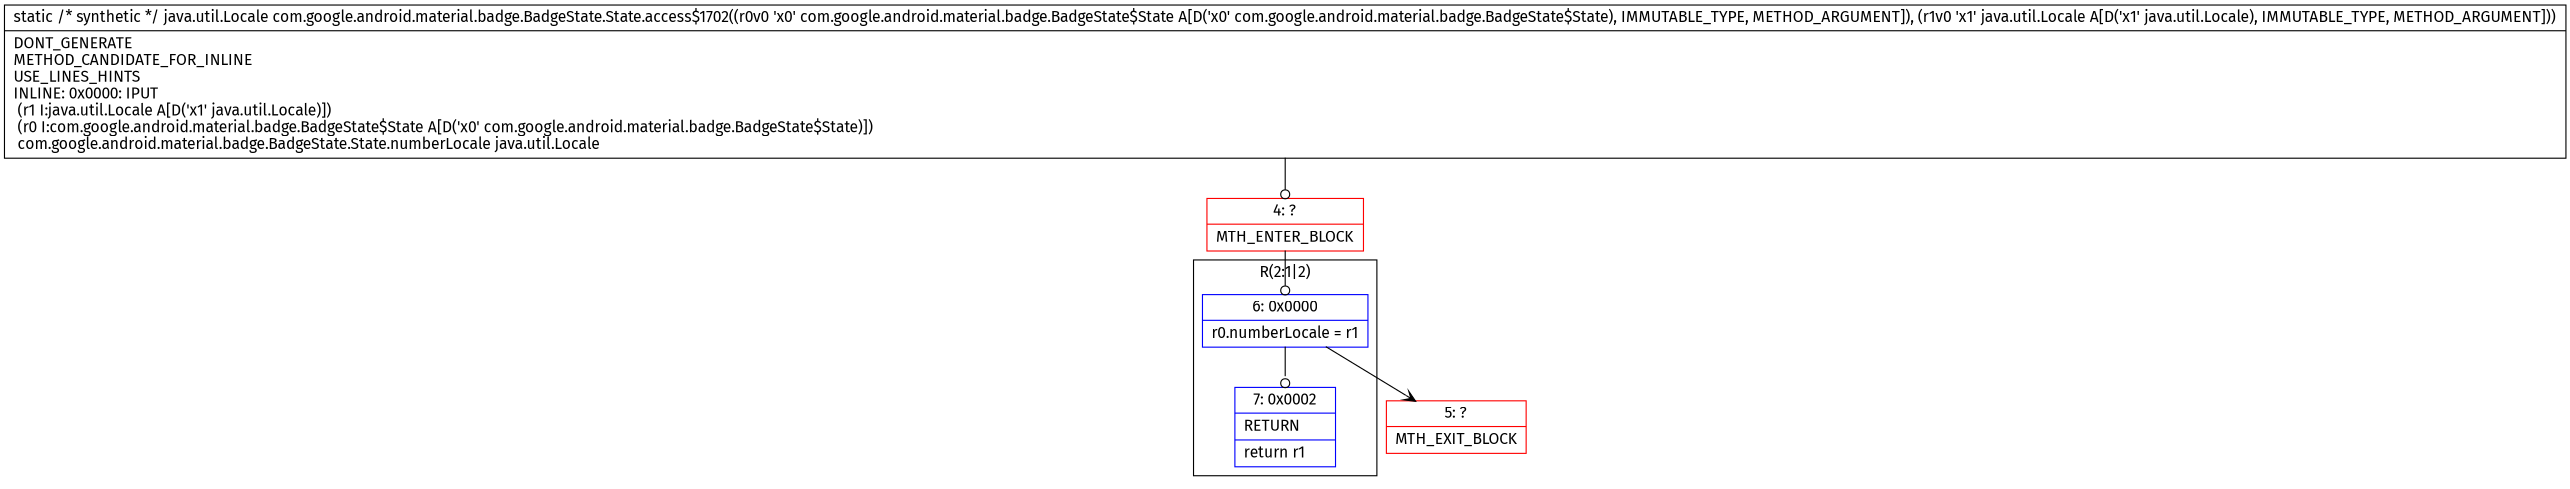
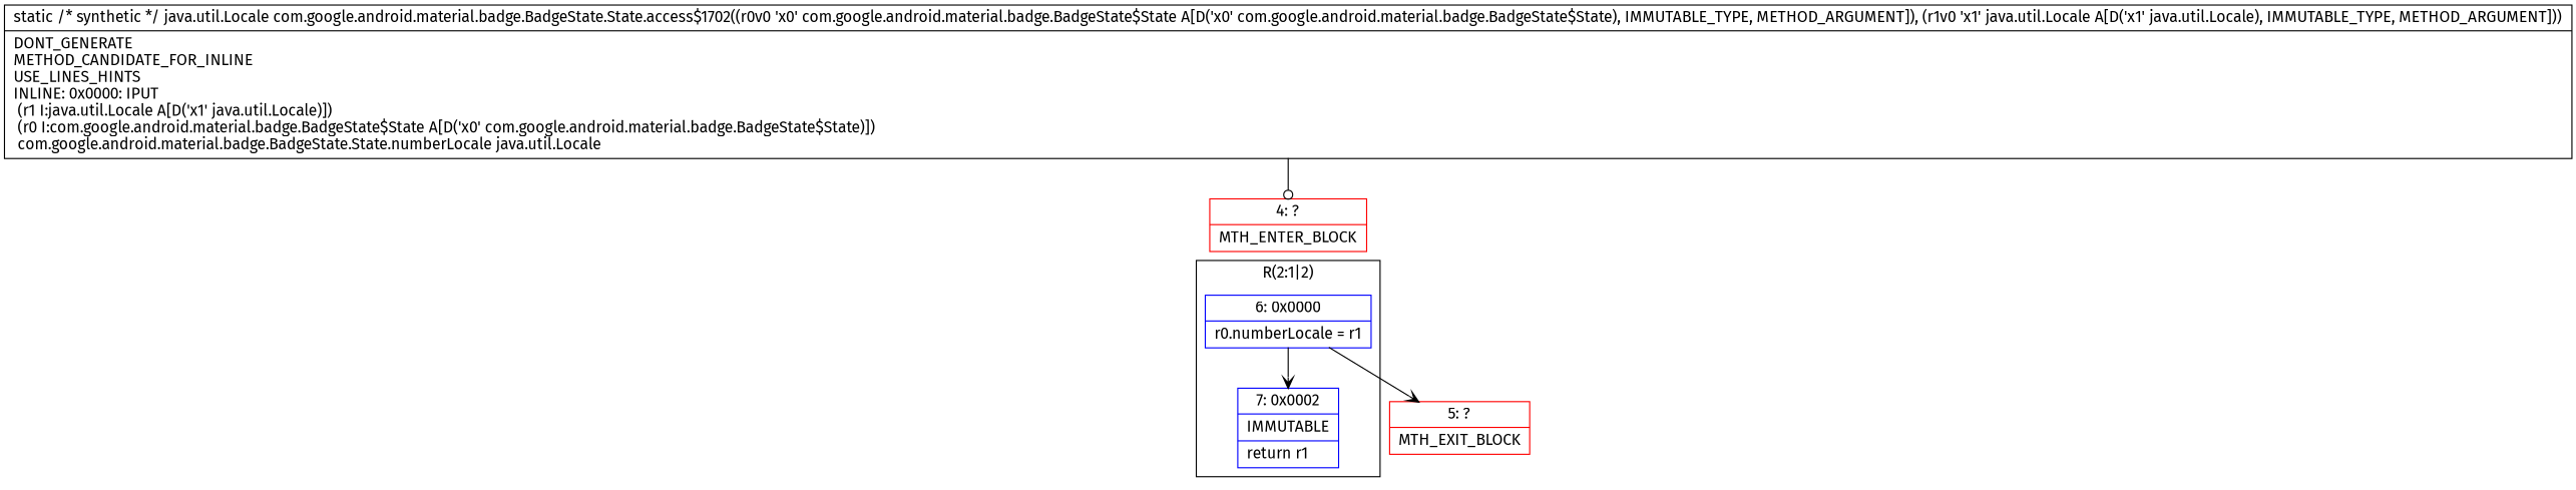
  digraph {
    fontname="Fira Sans"
    node [color=blue fontname="Fira Sans" shape=record]
    edge [arrowhead=vee fontname="Fira Sans"]
    n1 [label="{6\:\ 0x0000|r0.numberLocale = r1\l}"]
-   n2 [label="{7\:\ 0x0002|RETURN\l|return r1\l}"]
+   n2 [label="{7\:\ 0x0002|IMMUTABLE\l|return r1\l}"]
    n3 [color=red label="{5\:\ ?|MTH_EXIT_BLOCK\l}"]
    n4 [color=red label="{4\:\ ?|MTH_ENTER_BLOCK\l}"]
    n5 [label="{static \/* synthetic *\/ java.util.Locale com.google.android.material.badge.BadgeState.State.access$1702((r0v0 'x0' com.google.android.material.badge.BadgeState$State A[D('x0' com.google.android.material.badge.BadgeState$State), IMMUTABLE_TYPE, METHOD_ARGUMENT]), (r1v0 'x1' java.util.Locale A[D('x1' java.util.Locale), IMMUTABLE_TYPE, METHOD_ARGUMENT]))  | DONT_GENERATE\lMETHOD_CANDIDATE_FOR_INLINE\lUSE_LINES_HINTS\lINLINE: 0x0000: IPUT  \l  (r1 I:java.util.Locale A[D('x1' java.util.Locale)])\l  (r0 I:com.google.android.material.badge.BadgeState$State A[D('x0' com.google.android.material.badge.BadgeState$State)])\l com.google.android.material.badge.BadgeState.State.numberLocale java.util.Locale\l}" color=""]
    subgraph cluster_1 {
      label="R(2:1|2)"
      n1
      n2
    }
-   n1 -> n2 [arrowhead=odot]
+   n1 -> n2
    n1 -> n3
-   n4 -> n1 [arrowhead=odot]
    n5 -> n4 [arrowhead=odot]
  }
